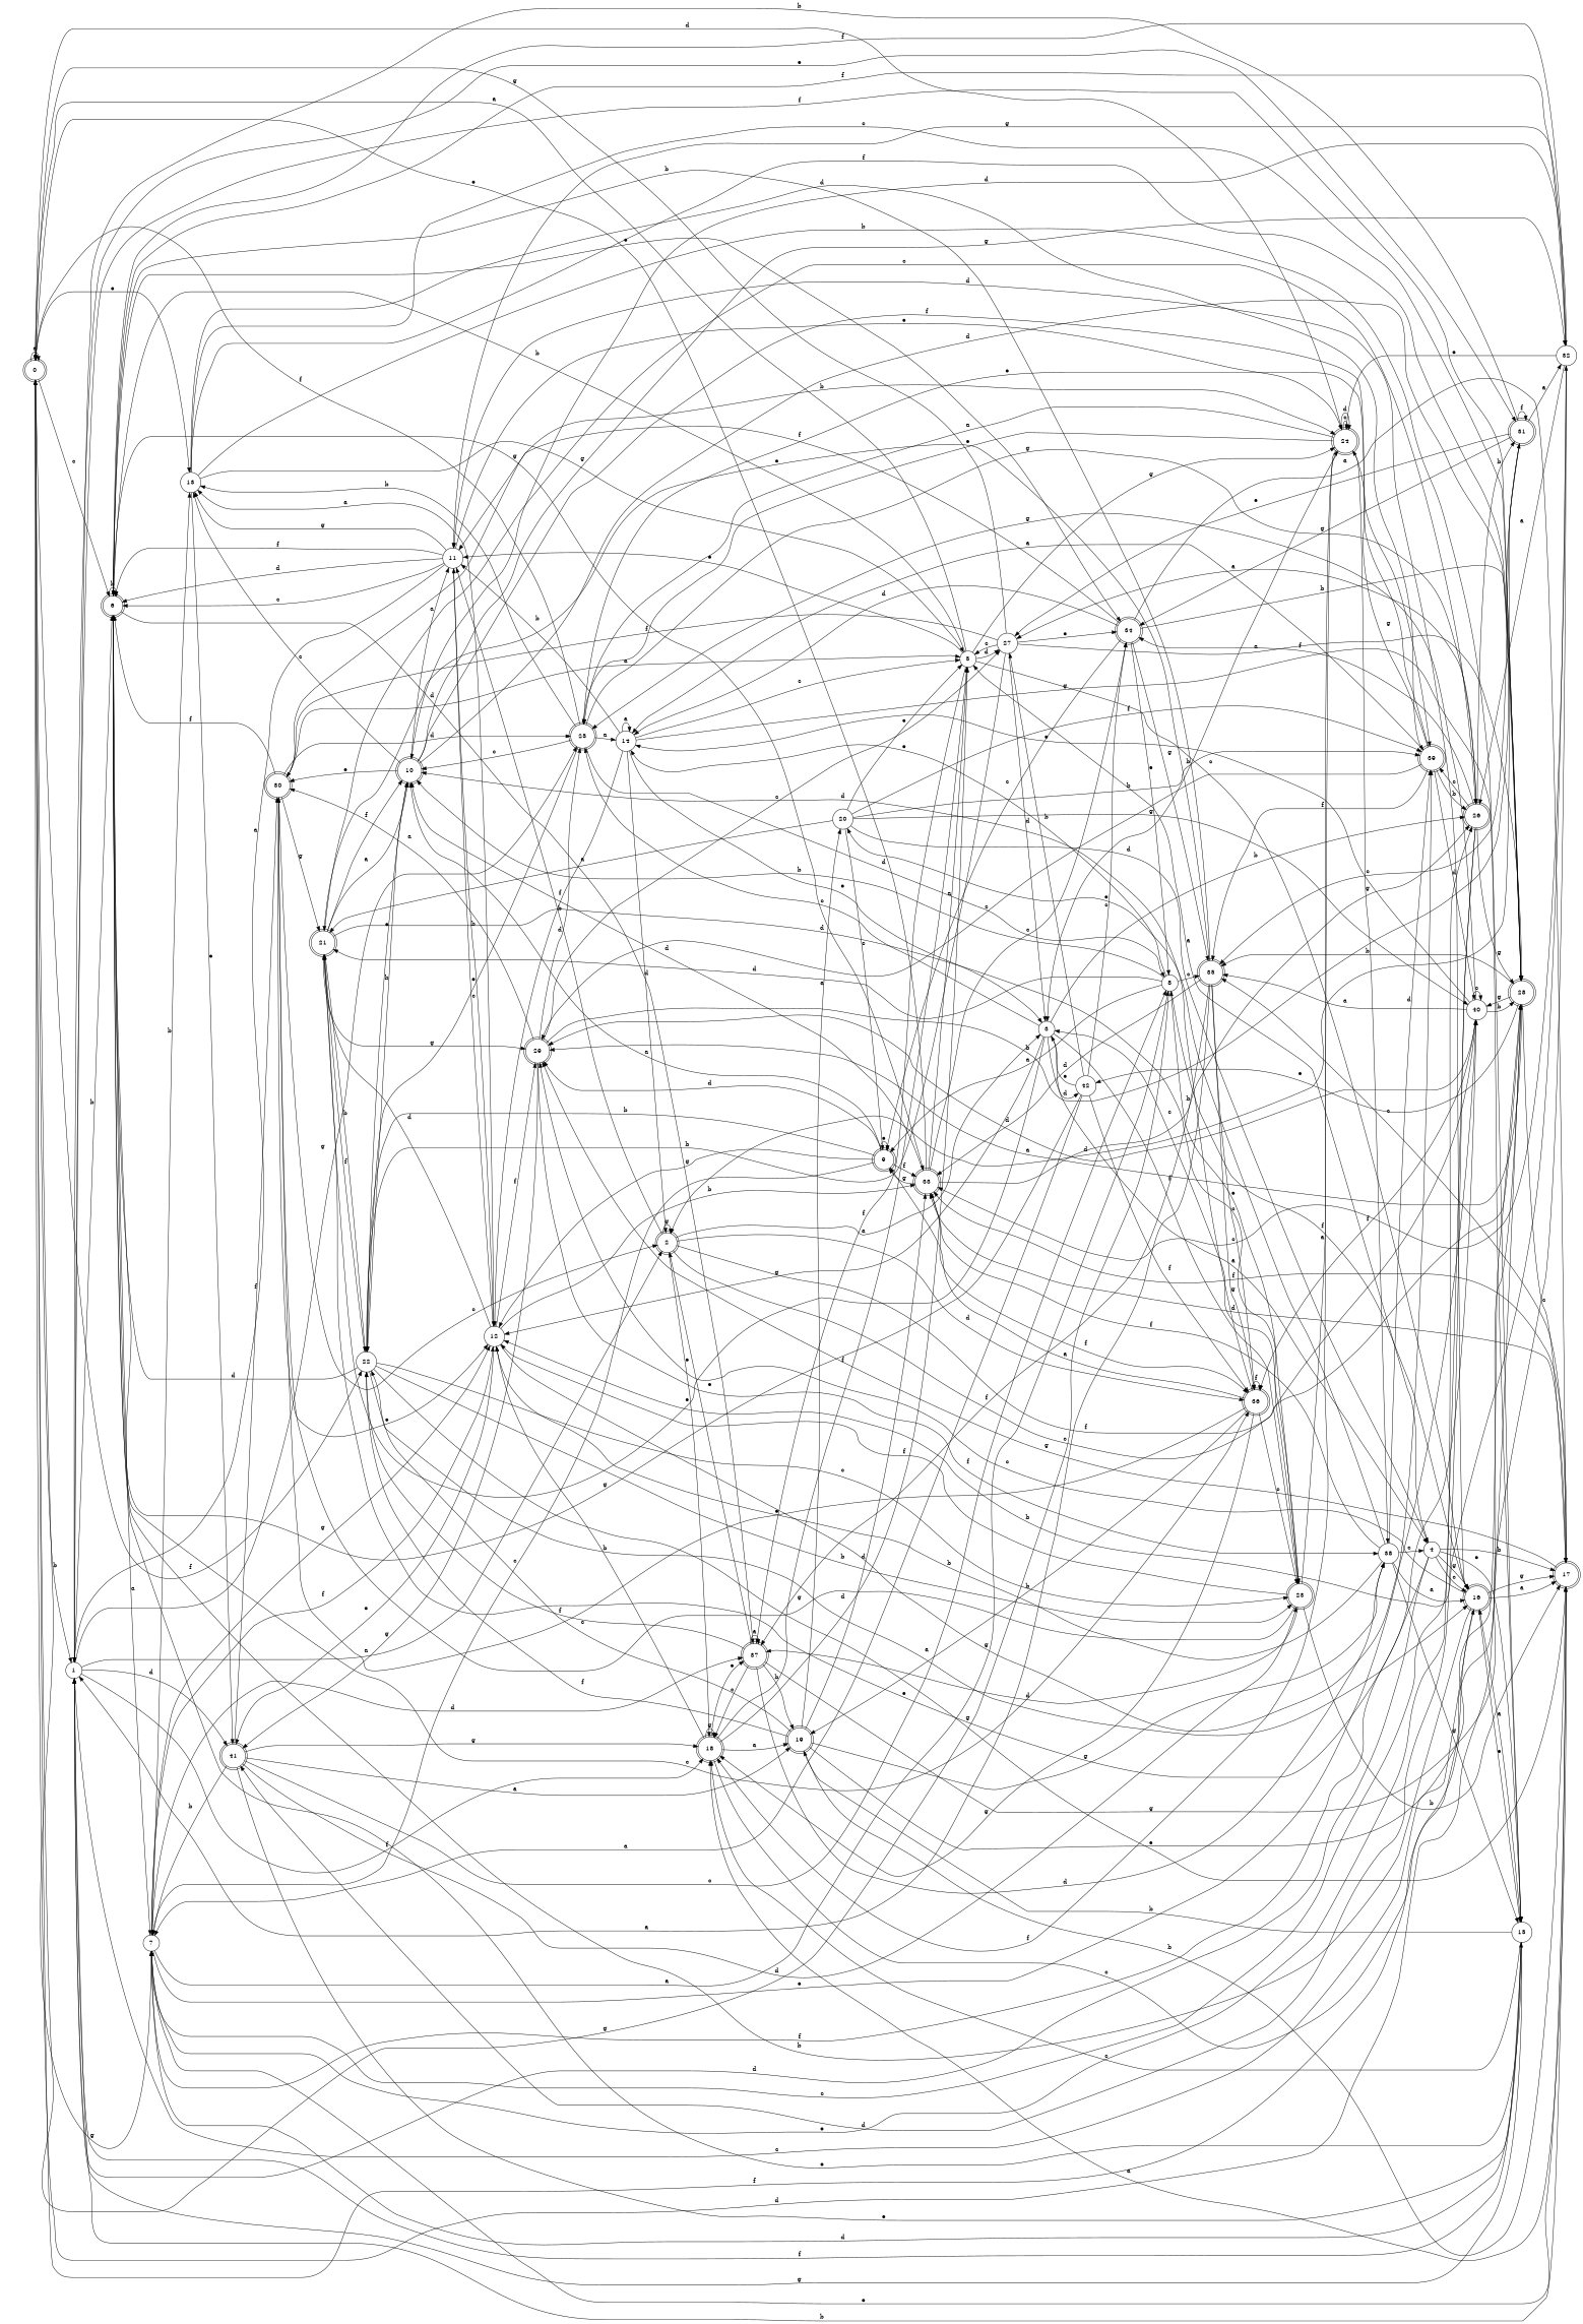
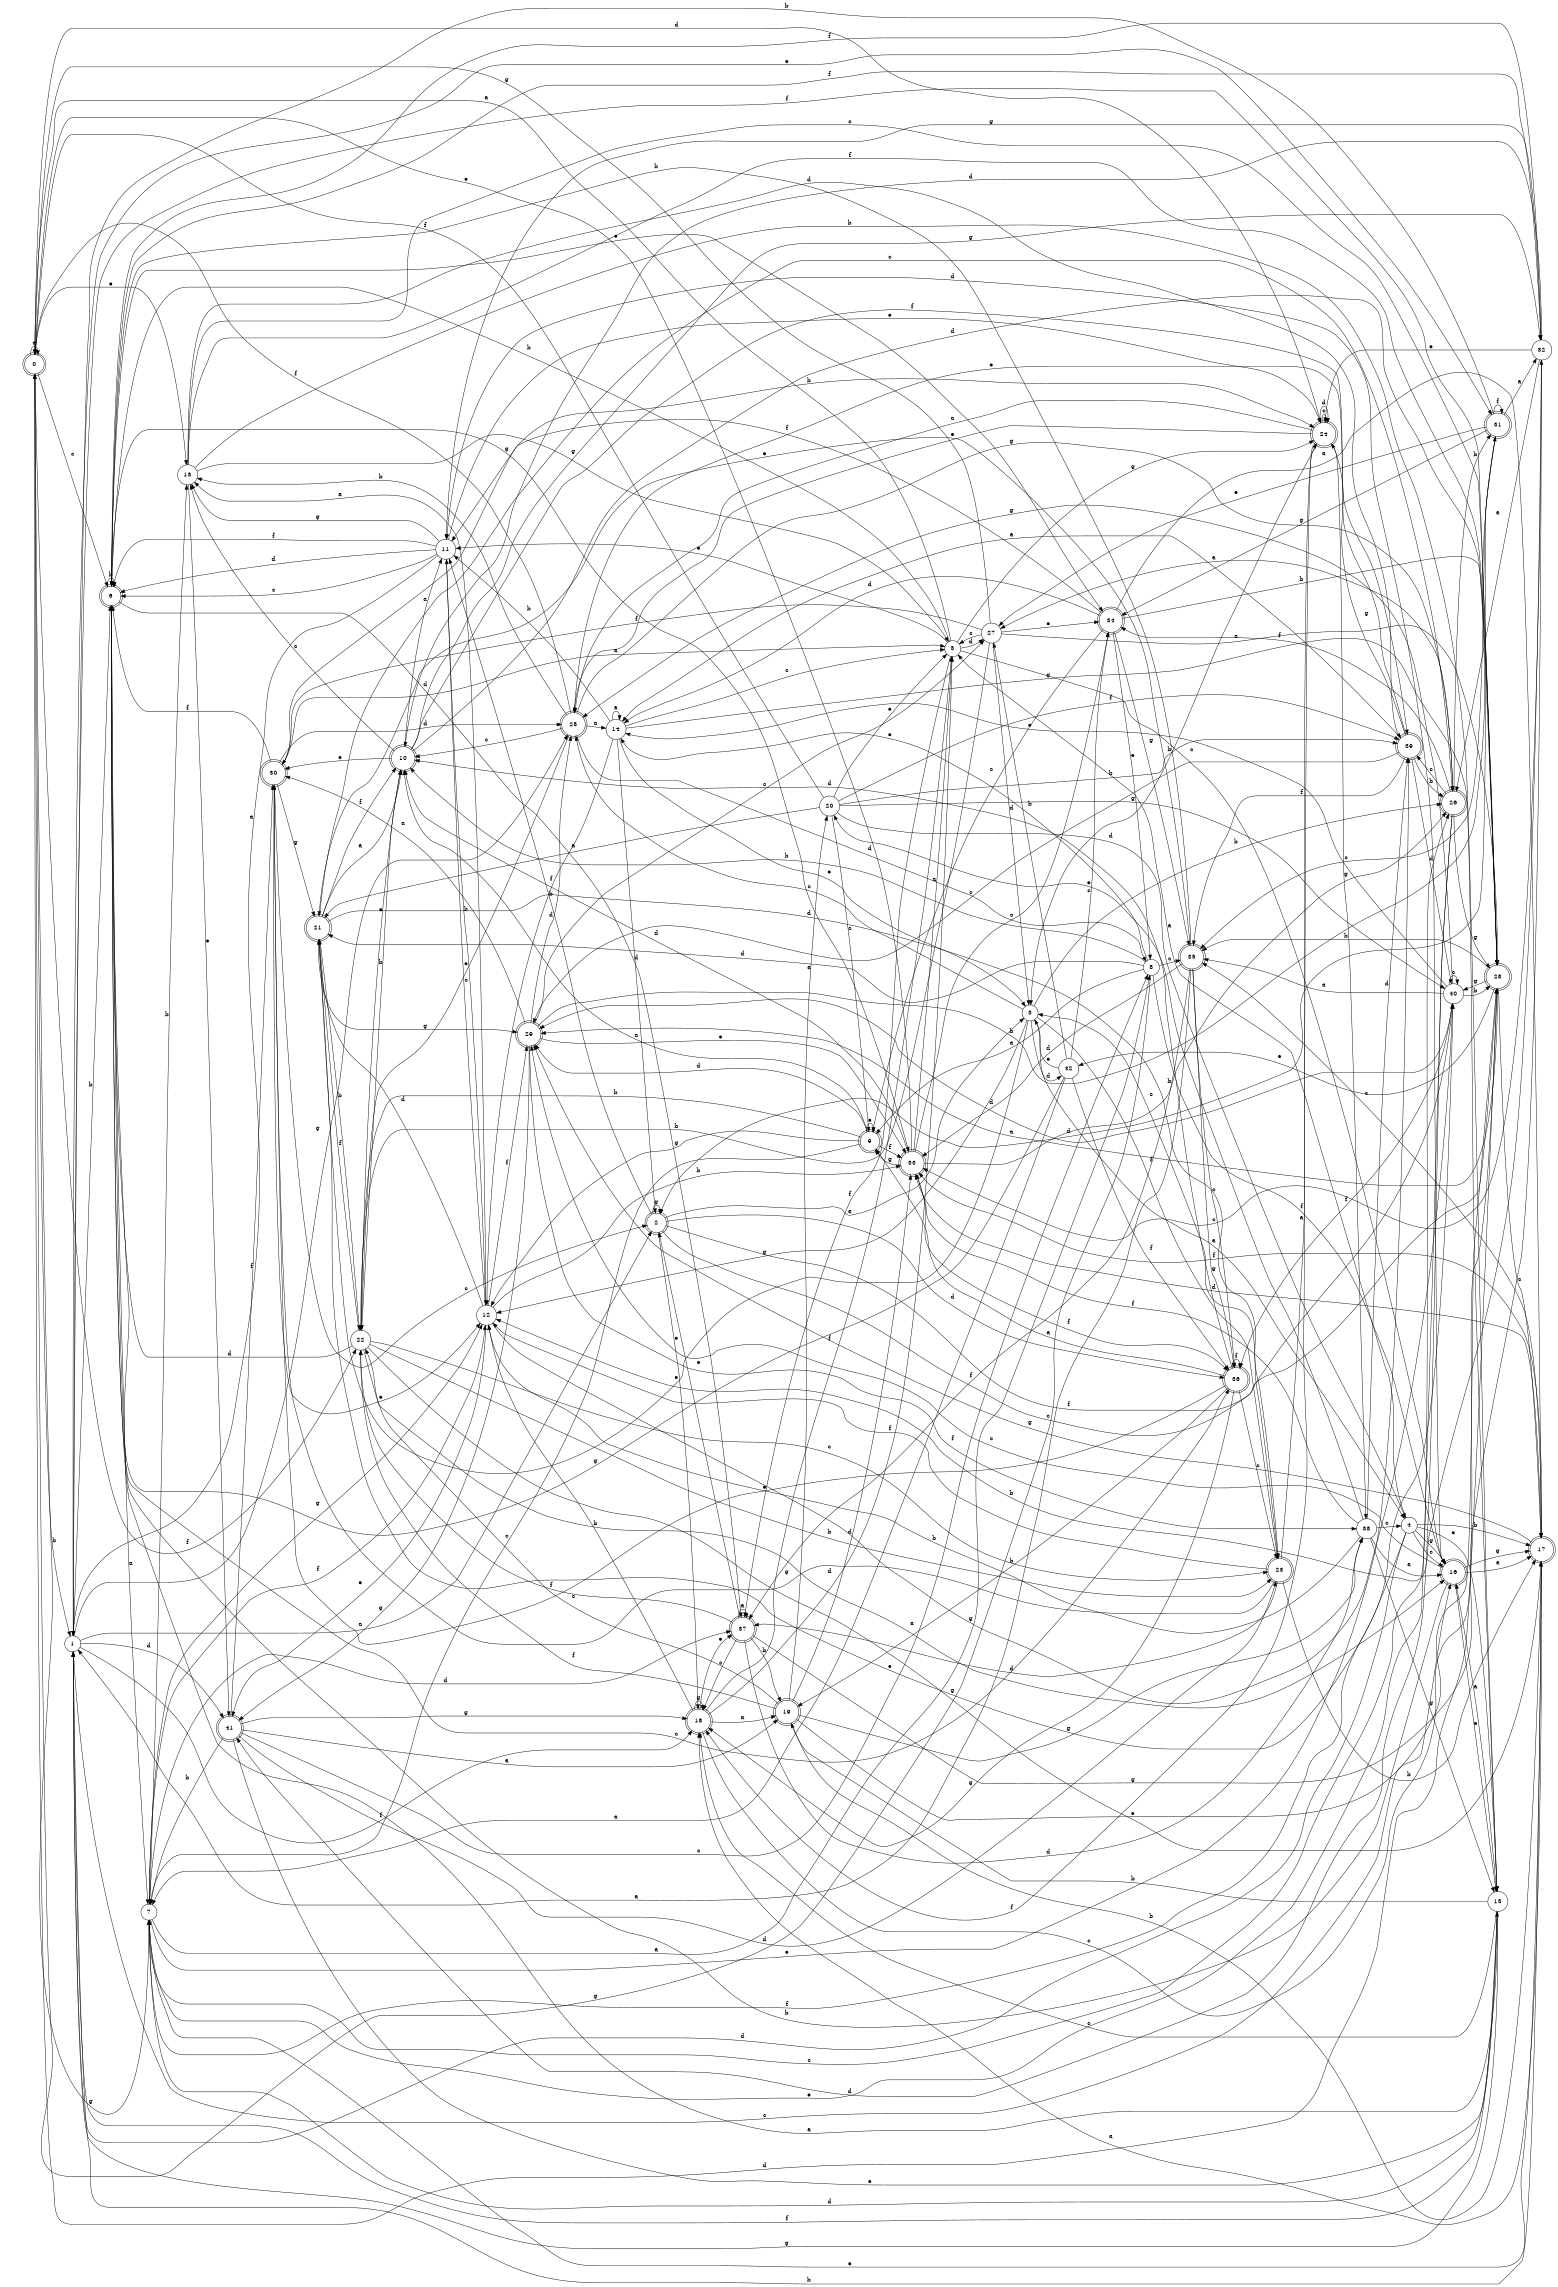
  digraph {
    rankdir=LR
    node [color=black fillcolor=white shape=doublecircle style="rounded,filled"]
    n1 [label=0]
    n2 [label=1 shape=circle style=filled]
    n3 [label=6]
    n4 [label=7 shape=circle style=filled]
    n5 [label=13 shape=circle style=filled]
    n6 [label=22 shape=circle style=filled]
    n7 [label=24]
    n8 [label=2]
    n9 [label=16]
    n10 [label=18]
    n11 [label=25]
    n12 [label=31]
    n13 [label=41]
    n14 [label=36]
    n15 [label=37]
    n16 [label=32 shape=circle style=filled]
    n17 [label=33]
    n18 [label=34]
    n19 [label=12 shape=circle style=filled]
    n20 [label=26]
    n21 [label=8 shape=circle style=filled]
    n22 [label=39]
    n23 [label=28]
    n24 [label=5 shape=circle style=filled]
    n25 [label=15 shape=circle style=filled]
    n26 [label=21]
    n27 [label=23]
    n28 [label=17]
    n29 [label=10]
    n30 [label=3 shape=circle style=filled]
    n31 [label=38 shape=circle style=filled]
    n32 [label=11 shape=circle style=filled]
    n33 [label=40 shape=circle style=filled]
    n34 [label=29]
    n35 [label=19]
    n36 [label=14 shape=circle style=filled]
    n37 [label=27 shape=circle style=filled]
    n38 [label=35]
    n39 [label=30]
    n40 [label=4 shape=circle style=filled]
    n41 [label=42 shape=circle style=filled]
    n42 [label=9]
    n43 [label=20 shape=circle style=filled]
    n1 -> n1 [label=a]
    n1 -> n2 [label=b]
    n1 -> n3 [label=c]
    n1 -> n4 [label=g]
    n1 -> n5 [label=e]
    n1 -> n6 [label=f]
    n1 -> n7 [label=d]
    n2 -> n3 [label=b]
    n2 -> n8 [label=a]
    n2 -> n9 [label=c]
    n2 -> n10 [label=f]
    n2 -> n11 [label=g]
    n2 -> n12 [label=e]
    n2 -> n13 [label=d]
    n3 -> n3 [label=b]
    n3 -> n4 [label=a]
    n3 -> n14 [label=c]
    n3 -> n15 [label=d]
    n3 -> n16 [label=f]
    n3 -> n17 [label=g]
    n3 -> n18 [label=e]
    n4 -> n5 [label=b]
    n4 -> n15 [label=d]
    n4 -> n19 [label=f]
    n4 -> n19 [label=g]
    n4 -> n20 [label=c]
    n4 -> n21 [label=a]
    n4 -> n22 [label=e]
    n5 -> n13 [label=e]
    n5 -> n22 [label=d]
    n5 -> n23 [label=c]
    n5 -> n23 [label=f]
    n5 -> n24 [label=g]
    n5 -> n25 [label=b]
    n6 -> n3 [label=d]
    n6 -> n9 [label=a]
    n6 -> n26 [label=f]
    n6 -> n27 [label=b]
    n6 -> n27 [label=c]
    n6 -> n28 [label=g]
    n6 -> n29 [label=e]
    n7 -> n7 [label=c]
    n7 -> n7 [label=d]
    n7 -> n10 [label=f]
    n7 -> n11 [label=a]
    n7 -> n11 [label=e]
    n7 -> n30 [label=b]
    n7 -> n31 [label=g]
    n8 -> n8 [label=g]
    n8 -> n10 [label=e]
    n8 -> n14 [label=d]
    n8 -> n23 [label=f]
    n8 -> n30 [label=a]
    n8 -> n32 [label=b]
    n8 -> n33 [label=c]
-   n9 -> n1 [label=f]
+   n43 -> n1 [label=f]
    n9 -> n3 [label=b]
    n9 -> n25 [label=e]
    n9 -> n28 [label=a]
    n9 -> n28 [label=g]
    n9 -> n32 [label=d]
    n9 -> n34 [label=c]
    n10 -> n10 [label=g]
    n10 -> n15 [label=e]
    n10 -> n19 [label=b]
    n10 -> n23 [label=c]
    n10 -> n24 [label=d]
    n10 -> n24 [label=f]
    n10 -> n35 [label=a]
    n11 -> n1 [label=f]
    n11 -> n5 [label=b]
    n11 -> n6 [label=e]
    n11 -> n20 [label=g]
    n11 -> n21 [label=d]
    n11 -> n29 [label=c]
    n11 -> n36 [label=a]
    n12 -> n2 [label=b]
    n12 -> n8 [label=d]
    n12 -> n12 [label=f]
    n12 -> n16 [label=a]
    n12 -> n18 [label=g]
    n12 -> n37 [label=e]
    n12 -> n38 [label=c]
    n13 -> n4 [label=b]
    n13 -> n10 [label=g]
    n13 -> n21 [label=c]
    n13 -> n25 [label=e]
    n13 -> n27 [label=d]
    n13 -> n35 [label=a]
    n13 -> n39 [label=f]
    n14 -> n10 [label=g]
    n14 -> n14 [label=f]
    n14 -> n27 [label=c]
    n14 -> n29 [label=d]
    n14 -> n35 [label=b]
    n14 -> n39 [label=e]
    n14 -> n42 [label=a]
    n15 -> n6 [label=f]
    n15 -> n8 [label=e]
    n15 -> n10 [label=c]
    n15 -> n15 [label=a]
    n15 -> n16 [label=g]
    n15 -> n31 [label=d]
    n15 -> n35 [label=b]
    n16 -> n3 [label=f]
    n16 -> n7 [label=e]
    n16 -> n17 [label=c]
    n16 -> n19 [label=b]
    n16 -> n20 [label=a]
    n16 -> n29 [label=d]
    n16 -> n32 [label=g]
    n17 -> n1 [label=e]
    n17 -> n14 [label=f]
    n17 -> n18 [label=c]
    n17 -> n20 [label=b]
    n17 -> n24 [label=a]
    n17 -> n29 [label=d]
    n17 -> n42 [label=g]
    n18 -> n21 [label=e]
    n18 -> n23 [label=b]
    n18 -> n28 [label=a]
    n18 -> n32 [label=f]
    n18 -> n36 [label=d]
    n18 -> n38 [label=g]
    n18 -> n42 [label=c]
    n19 -> n5 [label=a]
    n19 -> n13 [label=e]
    n19 -> n17 [label=b]
    n19 -> n26 [label=d]
    n19 -> n32 [label=c]
    n19 -> n33 [label=g]
    n19 -> n34 [label=f]
    n20 -> n4 [label=e]
    n20 -> n12 [label=b]
    n20 -> n13 [label=d]
    n20 -> n18 [label=f]
    n20 -> n22 [label=c]
    n20 -> n23 [label=g]
    n20 -> n37 [label=a]
    n21 -> n1 [label=g]
    n21 -> n9 [label=f]
    n21 -> n26 [label=d]
    n21 -> n29 [label=b]
    n21 -> n36 [label=e]
    n21 -> n38 [label=c]
    n21 -> n42 [label=a]
    n22 -> n7 [label=g]
    n22 -> n11 [label=e]
    n22 -> n20 [label=b]
    n22 -> n33 [label=d]
    n22 -> n34 [label=c]
    n22 -> n36 [label=a]
    n22 -> n38 [label=f]
    n23 -> n1 [label=d]
    n23 -> n2 [label=f]
    n23 -> n28 [label=c]
    n23 -> n33 [label=g]
    n23 -> n34 [label=a]
    n23 -> n38 [label=b]
    n23 -> n41 [label=e]
    n24 -> n1 [label=a]
    n24 -> n3 [label=b]
    n24 -> n7 [label=g]
    n24 -> n9 [label=c]
    n24 -> n15 [label=f]
    n24 -> n32 [label=e]
    n24 -> n37 [label=d]
    n25 -> n2 [label=f]
    n25 -> n2 [label=g]
-   n25 -> n3 [label=e]
+   n25 -> n3 [label=a]
    n25 -> n4 [label=d]
    n25 -> n9 [label=a]
    n25 -> n10 [label=c]
    n25 -> n35 [label=b]
    n26 -> n6 [label=b]
    n26 -> n20 [label=c]
    n26 -> n27 [label=d]
    n26 -> n29 [label=a]
    n26 -> n29 [label=f]
    n26 -> n33 [label=e]
    n26 -> n34 [label=g]
    n27 -> n7 [label=a]
    n27 -> n15 [label=d]
    n27 -> n19 [label=f]
-   n27 -> n21 [label=e]
    n27 -> n28 [label=b]
    n27 -> n30 [label=c]
    n27 -> n39 [label=g]
    n28 -> n2 [label=b]
    n28 -> n4 [label=e]
    n28 -> n10 [label=a]
    n28 -> n17 [label=d]
    n28 -> n17 [label=f]
    n28 -> n34 [label=g]
    n28 -> n38 [label=c]
    n29 -> n5 [label=c]
    n29 -> n6 [label=b]
    n29 -> n16 [label=g]
    n29 -> n22 [label=f]
    n29 -> n23 [label=d]
    n29 -> n32 [label=a]
    n29 -> n39 [label=e]
    n30 -> n11 [label=c]
    n30 -> n19 [label=g]
    n30 -> n20 [label=b]
    n30 -> n26 [label=e]
    n30 -> n27 [label=f]
    n30 -> n40 [label=a]
    n30 -> n41 [label=d]
    n31 -> n9 [label=a]
    n31 -> n17 [label=f]
    n31 -> n19 [label=b]
    n31 -> n22 [label=d]
    n31 -> n25 [label=g]
    n31 -> n40 [label=c]
    n31 -> n43 [label=e]
    n32 -> n2 [label=a]
    n32 -> n3 [label=c]
    n32 -> n3 [label=d]
    n32 -> n3 [label=f]
    n32 -> n5 [label=g]
    n32 -> n7 [label=e]
    n32 -> n19 [label=b]
    n33 -> n11 [label=g]
    n33 -> n14 [label=f]
    n33 -> n23 [label=b]
    n33 -> n33 [label=c]
    n33 -> n34 [label=d]
    n33 -> n36 [label=e]
    n33 -> n38 [label=a]
    n34 -> n11 [label=d]
    n34 -> n12 [label=b]
    n34 -> n13 [label=g]
+   n34 -> n17 [label=e]
    n34 -> n31 [label=f]
    n34 -> n37 [label=c]
    n34 -> n39 [label=a]
    n35 -> n6 [label=c]
    n35 -> n6 [label=f]
    n35 -> n17 [label=d]
    n35 -> n23 [label=e]
    n35 -> n28 [label=b]
    n35 -> n31 [label=g]
    n35 -> n43 [label=a]
    n36 -> n8 [label=d]
    n36 -> n19 [label=f]
    n36 -> n24 [label=c]
    n36 -> n25 [label=g]
    n36 -> n30 [label=e]
    n36 -> n32 [label=b]
    n36 -> n36 [label=a]
    n37 -> n1 [label=g]
    n37 -> n6 [label=b]
    n37 -> n18 [label=e]
    n37 -> n23 [label=a]
    n37 -> n24 [label=c]
    n37 -> n30 [label=d]
    n37 -> n39 [label=f]
    n38 -> n2 [label=a]
    n38 -> n3 [label=b]
    n38 -> n14 [label=c]
    n38 -> n14 [label=g]
    n38 -> n15 [label=f]
    n38 -> n17 [label=d]
    n38 -> n26 [label=e]
    n39 -> n3 [label=f]
    n39 -> n7 [label=b]
    n39 -> n8 [label=c]
    n39 -> n11 [label=d]
    n39 -> n19 [label=e]
    n39 -> n24 [label=a]
    n39 -> n26 [label=g]
    n40 -> n2 [label=d]
    n40 -> n4 [label=f]
    n40 -> n9 [label=c]
    n40 -> n9 [label=g]
    n40 -> n24 [label=a]
    n40 -> n25 [label=e]
    n40 -> n28 [label=b]
    n41 -> n3 [label=g]
    n41 -> n4 [label=a]
    n41 -> n14 [label=f]
    n41 -> n18 [label=c]
    n41 -> n30 [label=e]
    n41 -> n37 [label=b]
    n42 -> n4 [label=c]
    n42 -> n6 [label=b]
    n42 -> n17 [label=f]
    n42 -> n19 [label=g]
    n42 -> n29 [label=a]
    n42 -> n34 [label=d]
    n42 -> n42 [label=e]
    n43 -> n22 [label=b]
    n43 -> n22 [label=f]
    n43 -> n24 [label=e]
    n43 -> n26 [label=a]
    n43 -> n33 [label=g]
    n43 -> n40 [label=d]
    n43 -> n42 [label=c]
  }
